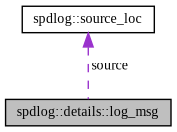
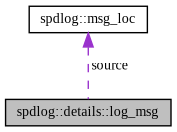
  digraph {
    fontname="Liberation Serif"
    node [color=black fontname="Liberation Serif" fontsize=10 shape=record style=filled]
    n1 [fillcolor=grey75 fontcolor=black height=0.2 label="spdlog::details::log_msg" width=0.4]
-   n2 [fillcolor=white height=0.2 label="spdlog::source_loc" width=0.4]
+   n2 [fillcolor=white height=0.2 label="spdlog::msg_loc" width=0.4]
    n2 -> n1 [color=darkorchid3 dir=back fontname="Liberation Serif" fontsize=10 label=" source" labelfontname=Helvetica labelfontsize=10 style=dashed]
  }
